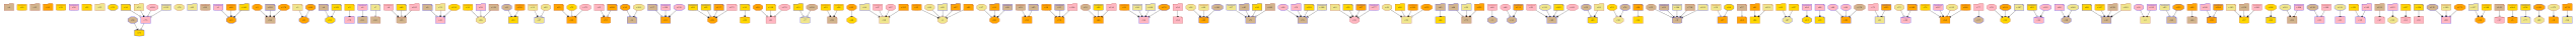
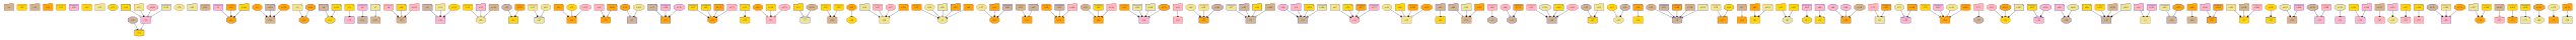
  strict digraph {
    fontname="Liberation Serif"
    node [color=brown fillcolor=lightpink fontname="Liberation Serif" shape=octagon style=filled]
    edge [arrowhead=dot fontname="Liberation Serif" weight=1]
    c4 [fillcolor=tan shape=folder]
    c10 [fillcolor=gold shape=cylinder]
    c15 [fillcolor=tan shape=folder]
    c16 [fillcolor=orange shape=folder]
    c23 [fillcolor=gold shape=cylinder]
    c36 [color=blue shape=cylinder]
    c52 [fillcolor=gold shape=note]
    c55 [fillcolor=khaki shape=folder]
    c70 [color=blue fillcolor=gold]
    c75 [color=blue shape=folder]
    v73 [color=blue fillcolor=gold shape=cylinder]
    c78 [fillcolor=khaki]
    c83 [color=blue fillcolor=khaki shape=folder]
    c92 [fillcolor=tan shape=cylinder]
    v1 [color=blue shape=cylinder]
    c21 [color=blue fillcolor=orange]
    v2 [fillcolor=orange]
    c94 [fillcolor=tan shape=note]
    v3 [fillcolor=khaki shape=note]
    c11 [color=blue fillcolor=orange]
    v4 [color=blue fillcolor=tan shape=note]
    c91 [color=blue fillcolor=gold]
    v5 [fillcolor=gold shape=note]
    c79 [color=blue shape=folder]
    v6 [color=blue shape=cylinder]
    c65 [color=blue fillcolor=tan shape=folder]
    v7 [color=blue fillcolor=khaki shape=note]
    c63 [fillcolor=tan shape=note]
    v8 [shape=cylinder]
    c35 [fillcolor=tan shape=cylinder]
    v9 [color=blue fillcolor=tan shape=note]
    c43 [color=blue shape=note]
    v10 [fillcolor=gold shape=cylinder]
    c86 [fillcolor=khaki]
    v11 [color=blue fillcolor=tan]
    c81 [color=blue fillcolor=gold shape=folder]
    v12 [fillcolor=khaki shape=cylinder]
    c47 [color=blue fillcolor=khaki shape=cylinder]
    v13 [fillcolor=orange shape=note]
    c25 [fillcolor=orange shape=folder]
    v14 [color=blue fillcolor=gold shape=note]
    v15 [shape=note]
    c72 [fillcolor=orange shape=cylinder]
    v16 [color=blue fillcolor=orange]
    c6 [color=blue fillcolor=tan shape=note]
    v17 [color=blue fillcolor=tan shape=note]
    c33 [color=blue fillcolor=orange shape=note]
    v18 [color=blue fillcolor=gold shape=cylinder]
    c85 [fillcolor=orange]
    v19 [color=blue fillcolor=gold shape=note]
    c28 [fillcolor=gold shape=cylinder]
    v20 [fillcolor=orange]
    c51 [shape=folder]
    v21 [color=blue fillcolor=gold shape=folder]
    c7 [color=blue fillcolor=khaki shape=cylinder]
    v22 [fillcolor=gold shape=cylinder]
    c95 [fillcolor=tan shape=note]
    v23 [fillcolor=orange]
    c48 [fillcolor=gold]
    v24 [color=blue fillcolor=khaki shape=folder]
    c58 [fillcolor=khaki shape=folder]
    v25 [fillcolor=orange shape=cylinder]
    c1 [fillcolor=khaki]
    v26 [fillcolor=gold shape=cylinder]
    v27 [fillcolor=khaki]
    c80 [fillcolor=orange]
    v28 [fillcolor=khaki]
    v29 [fillcolor=tan shape=cylinder]
    c53 [fillcolor=orange shape=folder]
    v30 [fillcolor=orange shape=cylinder]
    c74 [fillcolor=orange shape=note]
    v31 [color=blue fillcolor=orange shape=folder]
    v32 [fillcolor=tan]
    c46 [fillcolor=orange shape=folder]
    v33 [fillcolor=orange shape=cylinder]
    c56 [color=blue shape=folder]
    v34 [shape=folder]
    c34 [shape=note]
    v35 [color=blue fillcolor=tan shape=cylinder]
    v36 [fillcolor=khaki]
    c45 [color=blue fillcolor=orange shape=cylinder]
    v37 [color=blue fillcolor=khaki shape=cylinder]
    c71 [color=blue fillcolor=tan shape=folder]
    v38 [color=blue]
    c76 [color=blue fillcolor=tan shape=note]
    v39 [color=blue shape=folder]
    v40 [fillcolor=orange shape=cylinder]
    v41 [fillcolor=khaki shape=note]
    c59
    v42 [fillcolor=khaki]
    c39 [fillcolor=khaki shape=folder]
    v43 [color=blue fillcolor=tan shape=folder]
    c44 [color=blue fillcolor=gold shape=folder]
    v44 [color=blue fillcolor=tan shape=folder]
    c73 [fillcolor=tan shape=folder]
    v45 [color=blue fillcolor=tan shape=folder]
    v46 [shape=cylinder]
    c3 [color=blue fillcolor=tan]
    v47 [shape=cylinder]
    c14 [color=blue fillcolor=tan]
    v48
    v49 [color=blue fillcolor=gold shape=note]
    v50 [shape=cylinder]
    c69 [color=blue fillcolor=tan shape=note]
    v51 [fillcolor=khaki shape=folder]
    v52 [color=blue fillcolor=tan]
    c60 [color=blue fillcolor=gold shape=cylinder]
    v53 [fillcolor=gold]
    c90 [fillcolor=khaki]
    v54 [color=blue fillcolor=orange shape=note]
    c26 [fillcolor=gold shape=folder]
    v55 [fillcolor=tan]
    c9 [color=blue fillcolor=tan shape=cylinder]
    v56 [fillcolor=khaki shape=cylinder]
    c37 [color=blue fillcolor=orange shape=folder]
    v57 [fillcolor=tan shape=note]
    c24 [fillcolor=orange shape=note]
    v58 [color=blue fillcolor=khaki shape=folder]
    v59 [color=blue fillcolor=gold shape=note]
    v60 [fillcolor=gold shape=folder]
    v61 [fillcolor=orange shape=folder]
    c84 [fillcolor=gold shape=folder]
    v62 [color=blue fillcolor=tan shape=cylinder]
    v63 [fillcolor=gold shape=folder]
    c87 [color=blue fillcolor=khaki]
    v64 [color=blue shape=cylinder]
    c13 [color=blue fillcolor=gold]
    v65 [color=blue fillcolor=gold shape=cylinder]
    v66 [color=blue fillcolor=gold shape=cylinder]
    v67 [color=blue fillcolor=orange shape=cylinder]
    v68 [color=blue shape=note]
    c19 [color=blue fillcolor=gold shape=note]
    v69 [color=blue]
    c49 [color=blue fillcolor=orange shape=note]
    v70 [fillcolor=khaki shape=folder]
    v71 [shape=folder]
    c31 [color=blue fillcolor=khaki shape=folder]
    v72 [fillcolor=gold]
    c50 [color=blue fillcolor=tan]
    v74 [color=blue fillcolor=tan]
    v75 [fillcolor=khaki]
    c40 [color=blue shape=cylinder]
    v76 [fillcolor=gold shape=cylinder]
    c64 [fillcolor=orange shape=folder]
    v77 [shape=folder]
    c17 [color=blue fillcolor=tan]
    c32 [fillcolor=gold]
    v78
    v79 [color=blue shape=folder]
    v80 [color=blue]
    v81 [fillcolor=khaki shape=folder]
    v82 [color=blue fillcolor=khaki shape=folder]
    v83 [color=blue fillcolor=gold shape=cylinder]
    c22 [color=blue shape=cylinder]
    v84 [color=blue fillcolor=gold]
    v85 [fillcolor=khaki]
    v86 [color=blue shape=note]
    c18 [color=blue fillcolor=tan]
    v87 [color=blue fillcolor=orange shape=folder]
    v88 [color=blue fillcolor=gold shape=note]
    c42 [color=blue fillcolor=tan shape=folder]
    v89 [fillcolor=khaki shape=cylinder]
    v90 [color=blue fillcolor=tan shape=cylinder]
-   v91 [color=blue]
+   v91 [color=blue shape=folder]
    c2 [fillcolor=khaki shape=folder]
    v92 [fillcolor=orange shape=note]
    v93 [color=blue fillcolor=khaki shape=cylinder]
    c62 [color=blue fillcolor=tan shape=note]
    v94 [color=blue fillcolor=khaki shape=cylinder]
    v95 [color=blue fillcolor=tan shape=note]
    v96 [color=blue fillcolor=gold shape=folder]
    v97
    v98 [color=blue fillcolor=orange]
    v99 [fillcolor=orange shape=folder]
    c66 [fillcolor=tan shape=note]
    v100 [color=blue shape=folder]
    c38 [color=blue fillcolor=orange shape=cylinder]
    v101 [color=blue fillcolor=orange]
    v102 [color=blue fillcolor=gold shape=note]
    v103 [fillcolor=khaki shape=note]
    c57 [fillcolor=gold shape=cylinder]
-   v104 [color=blue fillcolor=khaki shape=cylinder]
+   v104 [color=blue fillcolor=orange shape=cylinder]
    v105 [color=blue]
    v106 [fillcolor=gold]
    c68 [color=blue fillcolor=gold shape=cylinder]
    v107 [color=blue shape=cylinder]
    v108 [color=blue fillcolor=khaki shape=folder]
    v109 [color=blue fillcolor=orange shape=note]
    v110 [color=blue fillcolor=khaki]
    c82 [fillcolor=tan shape=folder]
    v111 [color=blue fillcolor=orange shape=cylinder]
    v112 [fillcolor=tan shape=note]
    v113 [fillcolor=khaki]
    v114 [shape=folder]
    v115 [fillcolor=orange shape=note]
    v116 [fillcolor=gold shape=note]
    v117 [color=blue fillcolor=orange shape=note]
    v118 [color=blue fillcolor=tan]
    c20 [color=blue shape=folder]
    v119 [color=blue fillcolor=khaki]
    c41 [color=blue shape=folder]
    v120 [color=blue fillcolor=tan shape=note]
    v121 [fillcolor=gold shape=note]
    c29 [color=blue shape=note]
    v122 [fillcolor=tan shape=folder]
    c67 [shape=note]
    v123 [color=blue shape=cylinder]
    v124 [shape=folder]
    v125 [color=blue shape=folder]
    c93 [fillcolor=khaki]
    v126 [color=blue shape=cylinder]
    v127 [fillcolor=gold shape=note]
    c61 [shape=cylinder]
    v128
    v129 [color=blue fillcolor=gold shape=note]
    v130 [fillcolor=tan]
    v131 [color=blue fillcolor=khaki]
    v132 [color=blue fillcolor=khaki shape=cylinder]
    v133 [color=blue fillcolor=orange shape=cylinder]
    v134 [color=blue fillcolor=gold shape=note]
    c30 [shape=folder]
    v135 [color=blue fillcolor=tan]
    c88 [color=blue shape=folder]
    v136 [fillcolor=orange shape=cylinder]
    v137 [color=blue fillcolor=khaki shape=folder]
    c12 [fillcolor=orange]
    n227 [fillcolor=tan label=v738 shape=note]
    v139 [fillcolor=orange shape=cylinder]
    v140 [color=blue fillcolor=khaki]
    v141 [color=blue fillcolor=tan]
    v142 [color=blue shape=folder]
    v143 [fillcolor=tan shape=note]
    c27 [shape=cylinder]
    v144 [fillcolor=gold shape=cylinder]
    c5 [fillcolor=orange shape=cylinder]
    v145 [color=blue fillcolor=gold shape=note]
    v146 [color=blue fillcolor=gold shape=folder]
    v147 [fillcolor=gold shape=cylinder]
    v148 [fillcolor=gold shape=cylinder]
    v149 [color=blue fillcolor=orange shape=note]
    v150 [color=blue]
    n242 [fillcolor=khaki label=v651 shape=note]
    v152 [fillcolor=orange shape=folder]
    v153 [color=blue fillcolor=orange]
    v154 [color=blue fillcolor=gold shape=cylinder]
    c77 [color=blue fillcolor=khaki shape=note]
    v155 [fillcolor=orange]
    v156 [fillcolor=gold]
    v157 [fillcolor=gold shape=note]
    v158 [fillcolor=tan shape=folder]
    v159 [fillcolor=tan shape=folder]
    v160 [fillcolor=khaki shape=cylinder]
    v161
    v162 [color=blue fillcolor=khaki shape=note]
    v163 [color=blue fillcolor=orange]
    c89 [fillcolor=khaki]
    v164 [color=blue fillcolor=orange shape=cylinder]
    v165 [shape=folder]
    v166 [fillcolor=orange shape=cylinder]
    v167 [color=blue fillcolor=khaki shape=note]
    v168 [color=blue fillcolor=khaki shape=cylinder]
    v169 [shape=cylinder]
    v170
    v171
    v172 [fillcolor=khaki]
    c8 [fillcolor=orange shape=note]
    v173 [fillcolor=orange]
    v174 [fillcolor=orange shape=folder]
    c54 [color=blue fillcolor=khaki shape=folder]
    v175 [shape=note]
    v176 [color=blue fillcolor=orange]
    v177 [color=blue shape=cylinder]
    v178 [fillcolor=tan]
    v179 [fillcolor=orange]
    v180 [shape=cylinder]
    v181 [fillcolor=khaki]
    v182 [fillcolor=tan shape=folder]
-   v183 [fillcolor=khaki shape=folder]
+   v183 [color=blue fillcolor=khaki shape=folder]
    v184 [color=blue shape=cylinder]
    c75 -> v73 [arrowhead=odot]
    v1 -> c21 [arrowhead=odot]
    v2 -> c94
    v3 -> c11 [arrowhead=tee]
    v4 -> c91 [arrowhead=odot]
    v5 -> c79 [arrowhead=tee]
    v6 -> c65 [arrowhead=tee]
    v7 -> c63 [arrowhead=odot]
    v8 -> c35
    v9 -> c43 [arrowhead=odot]
    v10 -> c86 [arrowhead=odot]
    v11 -> c81 [arrowhead=tee]
    v12 -> c47
    v13 -> c25
    v14 -> c75 [arrowhead=odot]
    v15 -> c72
    v16 -> c6 [arrowhead=odot]
    v17 -> c33 [arrowhead=odot]
    v18 -> c85
    v19 -> c28
    v20 -> c51 [arrowhead=odot]
    v21 -> c7 [arrowhead=odot]
    v22 -> c95
    v23 -> c48 [arrowhead=tee]
    v24 -> c58 [arrowhead=tee]
    v25 -> c1
    v26 -> c95
    v27 -> c80 [arrowhead=odot]
    v28 -> c1 [arrowhead=odot]
    v29 -> c53
    v30 -> c74 [arrowhead=tee]
    v31 -> c80
    v32 -> c46 [arrowhead=tee]
    v33 -> c56
    v34 -> c34 [arrowhead=tee]
    v35 -> c74 [arrowhead=tee]
    v36 -> c45
    v37 -> c71 [arrowhead=tee]
    v38 -> c76
    v39 -> c86 [arrowhead=odot]
    v40 -> c21
    v41 -> c59
    v42 -> c39
    v43 -> c44 [arrowhead=tee]
    v44 -> c73 [arrowhead=odot]
    v45 -> c71
    v46 -> c3 [arrowhead=tee]
    v47 -> c58 [arrowhead=odot]
    v48 -> c14 [arrowhead=odot]
    v49 -> c35 [arrowhead=odot]
    v50 -> c69
    v51 -> c75
    v52 -> c60 [arrowhead=odot]
    v53 -> c90 [arrowhead=odot]
    v54 -> c26 [arrowhead=odot]
    v55 -> c9 [arrowhead=odot]
    v56 -> c37 [arrowhead=odot]
    v57 -> c24 [arrowhead=odot]
    v58 -> c73
    v59 -> c59
    v60 -> c39 [arrowhead=odot]
    v61 -> c84
    v62 -> c9 [arrowhead=tee]
    v63 -> c87 [arrowhead=tee]
    v64 -> c13
    v65 -> c85 [arrowhead=odot]
    v66 -> c46 [arrowhead=tee]
    v67 -> c59
    v68 -> c19
    v69 -> c49 [arrowhead=tee]
    v70 -> c43
    v71 -> c31 [arrowhead=odot]
    v72 -> c25 [arrowhead=odot]
    c50 -> v73 [arrowhead=tee]
    v74 -> c90
    v75 -> c40 [arrowhead=odot]
    v76 -> c64 [arrowhead=tee]
    v77 -> c17 [arrowhead=tee]
    v78 -> c32
    v79 -> c76
    v80 -> c49 [arrowhead=odot]
    v81 -> c60
    v82 -> c1 [arrowhead=odot]
    v83 -> c22 [arrowhead=odot]
    v84 -> c37 [arrowhead=odot]
    v85 -> c47 [arrowhead=odot]
    v86 -> c18 [arrowhead=tee]
    v87 -> c1 [arrowhead=odot]
    v88 -> c42 [arrowhead=odot]
    v89 -> c45 [arrowhead=tee]
    v90 -> c80
    v91 -> c2 [arrowhead=tee]
    v92 -> c1 [arrowhead=tee]
    v93 -> c62 [arrowhead=odot]
    v94 -> c56
    v95 -> c53 [arrowhead=odot]
    v96 -> c71 [arrowhead=odot]
    v97 -> c58
    v98 -> c11 [arrowhead=odot]
    v99 -> c66 [arrowhead=tee]
    v100 -> c38 [arrowhead=tee]
    v101 -> c32 [arrowhead=tee]
    v102 -> c91 [arrowhead=tee]
    v103 -> c57
    v104 -> c9 [arrowhead=tee]
    v105 -> c22
    v106 -> c68
    v107 -> c64
    v108 -> c56
    v109 -> c72 [arrowhead=odot]
    v110 -> c82
    v111 -> c14
    v112 -> c86 [arrowhead=odot]
    v113 -> c64 [arrowhead=odot]
    v114 -> c46 [arrowhead=tee]
    v115 -> c58 [arrowhead=tee]
    v116 -> c51
    v117 -> c85 [arrowhead=tee]
    v118 -> c20 [arrowhead=odot]
    v119 -> c41 [arrowhead=tee]
    v120 -> c94
    v121 -> c29 [arrowhead=odot]
    v122 -> c67 [arrowhead=tee]
    v123 -> c2 [arrowhead=tee]
    v124 -> c74 [arrowhead=tee]
    v125 -> c93
    v126 -> c33
    v127 -> c61
    v128 -> c75 [arrowhead=odot]
    v129 -> c76 [arrowhead=tee]
    v130 -> c7 [arrowhead=odot]
    v131 -> c69 [arrowhead=tee]
    v132 -> c75 [arrowhead=odot]
    v133 -> c31 [arrowhead=tee]
    v134 -> c30 [arrowhead=tee]
    v135 -> c88
    v136 -> c81
    v137 -> c12
    n227 -> c9 [arrowhead=tee]
    v139 -> c39
    v140 -> c18
    v141 -> c45 [arrowhead=tee]
    v142 -> c29 [arrowhead=tee]
    v143 -> c27 [arrowhead=odot]
    v144 -> c5 [arrowhead=tee]
    v145 -> c69
    v146 -> c21
    v147 -> c42
    v148 -> c12
    v149 -> c40 [arrowhead=tee]
    v150 -> c33
    n242 -> c84
    v152 -> c73
    v153 -> c62 [arrowhead=odot]
    v154 -> c77 [arrowhead=tee]
    v155 -> c39 [arrowhead=odot]
    v156 -> c43
    v157 -> c87 [arrowhead=tee]
    v158 -> c42
    v159 -> c57 [arrowhead=odot]
    v160 -> c88
    v161 -> c69
    v162 -> c9 [arrowhead=tee]
    v163 -> c89
    v164 -> c38 [arrowhead=odot]
    v165 -> c35
    v166 -> c64 [arrowhead=tee]
    v167 -> c32
    v168 -> c76 [arrowhead=tee]
    v169 -> c20 [arrowhead=odot]
    v170 -> c51 [arrowhead=odot]
    v171 -> c25 [arrowhead=tee]
    v172 -> c8
    v173 -> c88 [arrowhead=odot]
    v174 -> c54
    v175 -> c85
    v176 -> c56 [arrowhead=tee]
    v177 -> c59 [arrowhead=tee]
    v178 -> c49 [arrowhead=tee]
    v179 -> c94
    v180 -> c57
    v181 -> c6 [arrowhead=tee]
    v182 -> c71 [arrowhead=odot]
    v183 -> c42
    v184 -> c82 [arrowhead=tee]
  }
